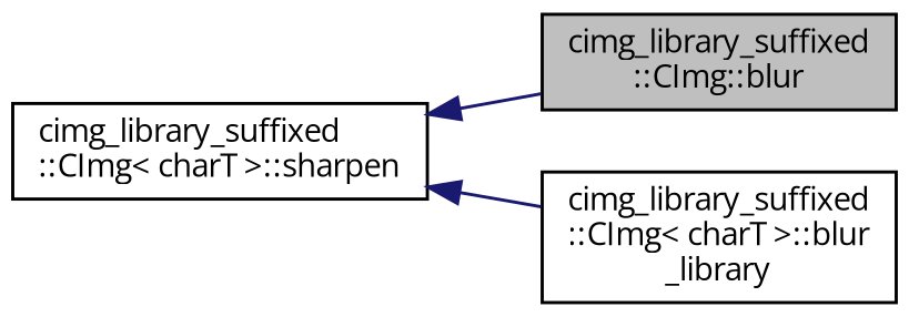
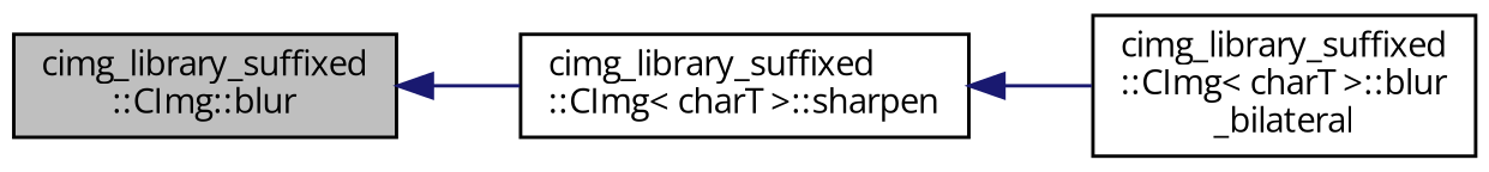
  digraph {
    fontname="Open Sans"
    rankdir=LR
    node [color=black fillcolor=white fontname="Open Sans" fontsize=10 shape=record style=filled]
    edge [color=midnightblue dir=back fontname="Open Sans" fontsize=10 labelfontname=Helvetica labelfontsize=10 style=solid]
    n1 [fillcolor=grey75 fontcolor=black height=0.2 label="cimg_library_suffixed\l::CImg::blur" width=0.4]
    n2 [height=0.2 label="cimg_library_suffixed\l::CImg\< charT \>::sharpen" width=0.4]
-   n3 [height=0.2 label="cimg_library_suffixed\l::CImg\< charT \>::blur\l_library" width=0.4]
-   n2 -> n1
+   n3 [height=0.2 label="cimg_library_suffixed\l::CImg\< charT \>::blur\l_bilateral" width=0.4]
+   n1 -> n2
    n2 -> n3
  }
